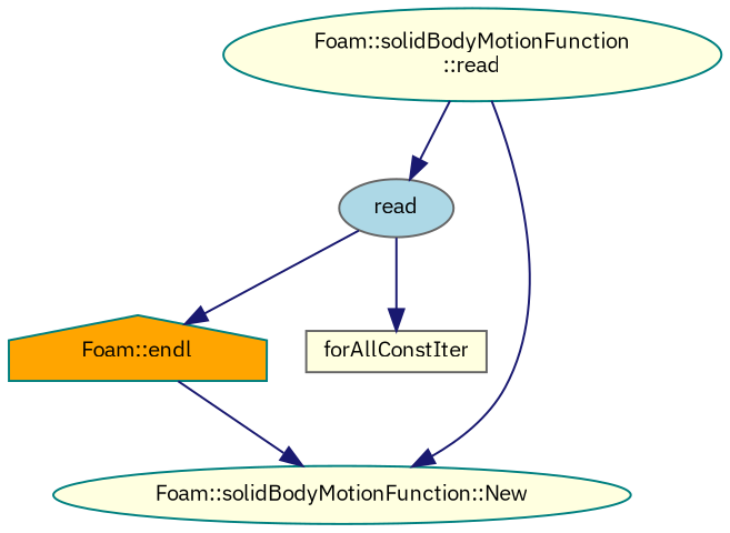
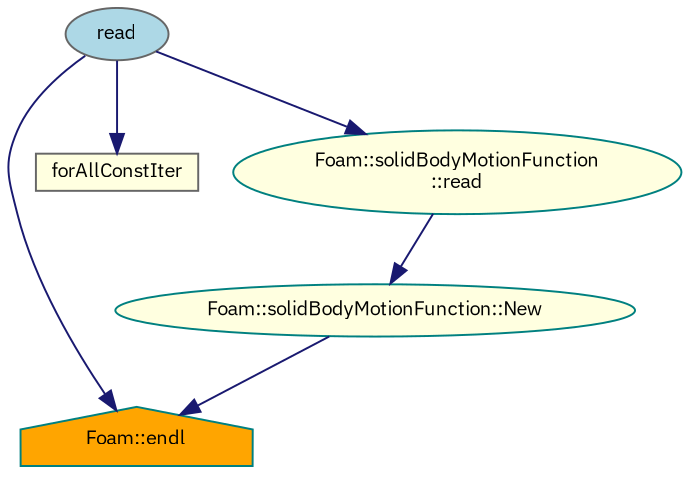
  digraph {
    fontname="IBM Plex Sans"
    rankdir=TB
    node [color=teal fillcolor=lightyellow fontname="IBM Plex Sans" fontsize=10 shape=ellipse style=filled]
    edge [color=midnightblue fontname="IBM Plex Sans" fontsize=10 labelfontname=Helvetica labelfontsize=10 style=solid]
    n1 [color=gray40 fillcolor=lightblue fontcolor=black height=0.2 label=read width=0.4]
    n2 [fillcolor=orange height=0.2 label="Foam::endl" shape=house width=0.4]
    n3 [color=gray40 height=0.2 label=forAllConstIter shape=box width=0.4]
    n4 [height=0.2 label="Foam::solidBodyMotionFunction\l::read" width=0.4]
    n5 [height=0.2 label="Foam::solidBodyMotionFunction::New" width=0.4]
    n1 -> n2
    n1 -> n3
-   n4 -> n1
+   n1 -> n4
    n4 -> n5
-   n2 -> n5
+   n5 -> n2
  }
